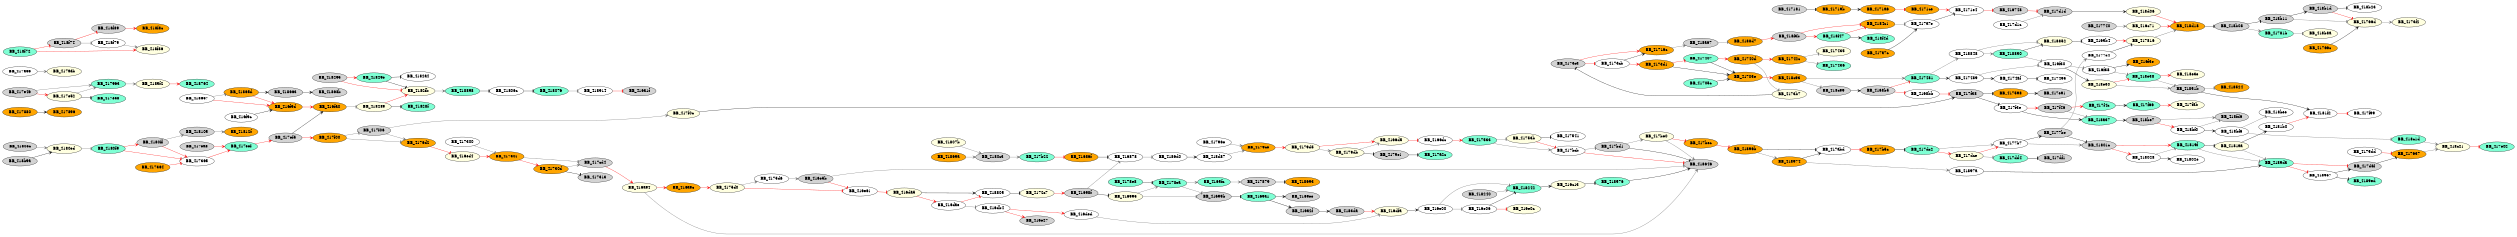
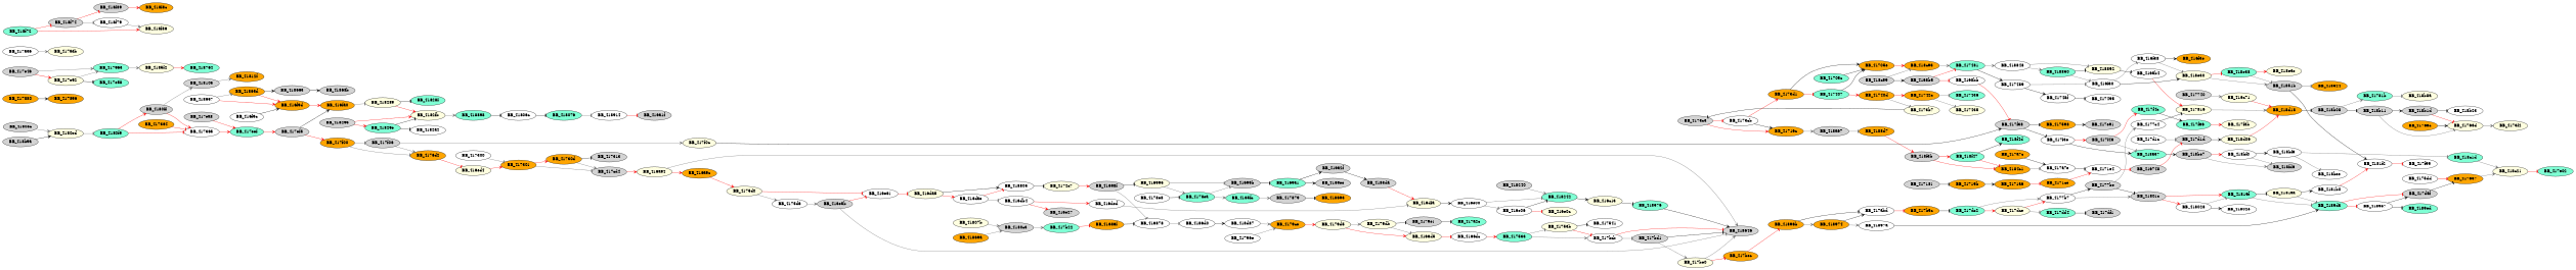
  digraph {
    rankdir=LR
    node [fillcolor=white style=filled]
    edge [arrowhead=vee color=gray40]
    BB_417816 [fillcolor=lightyellow]
    BB_4165b4
    BB_418d18 [fillcolor=orange]
    BB_418b08 [fillcolor=lightgrey]
    BB_4165fc [fillcolor=aquamarine]
    BB_417879 [fillcolor=lightgrey]
    BB_418693 [fillcolor=orange]
    BB_4166d5 [fillcolor=lightyellow]
    BB_4166dc
    BB_417533 [fillcolor=aquamarine]
    BB_41753b [fillcolor=lightyellow]
    BB_417bcb
    BB_417541
    BB_418646 [fillcolor=lightgrey]
    BB_417bd1 [fillcolor=lightgrey]
    BB_416748 [fillcolor=lightgrey]
    BB_417d1d [fillcolor=lightgrey]
    BB_418d06 [fillcolor=lightyellow]
    BB_41686f [fillcolor=orange]
    BB_416878
    BB_4186d0
    BB_418d87
    BB_4179ce [fillcolor=orange]
    BB_4168b5 [fillcolor=lightgrey]
    BB_4168bb
    BB_417481 [fillcolor=aquamarine]
    BB_417f38 [fillcolor=lightgrey]
    BB_417489
    BB_418848
    BB_417598 [fillcolor=orange]
    BB_417f3e
    BB_416f30
    BB_41748f
    BB_418850 [fillcolor=aquamarine]
    BB_418852 [fillcolor=lightyellow]
    BB_417e91 [fillcolor=lightgrey]
    BB_417f46 [fillcolor=lightgrey]
    BB_418a37 [fillcolor=aquamarine]
    BB_41698f [fillcolor=lightgrey]
    BB_416995 [fillcolor=lightyellow]
    BB_41699b [fillcolor=lightgrey]
    BB_4178ea [fillcolor=aquamarine]
    BB_4169a1 [fillcolor=aquamarine]
    BB_4169ee [fillcolor=lightgrey]
    BB_416a2f [fillcolor=lightgrey]
    BB_4183da [fillcolor=lightgrey]
    BB_416dfa [fillcolor=lightyellow]
    BB_416e00
    BB_416a94 [fillcolor=lightyellow]
    BB_416a9c [fillcolor=orange]
    BB_4175d0 [fillcolor=lightyellow]
    BB_416e61
    BB_4175d6
    BB_416da5 [fillcolor=lightyellow]
    BB_416e5b [fillcolor=lightgrey]
    BB_416c13 [fillcolor=lightyellow]
    BB_418576 [fillcolor=aquamarine]
    BB_416c71 [fillcolor=lightyellow]
    BB_41781b [fillcolor=aquamarine]
    BB_418b11 [fillcolor=lightgrey]
    BB_416dae
    BB_418805
    BB_416db4
    BB_4172c7 [fillcolor=lightyellow]
    BB_416ded
    BB_416e27 [fillcolor=lightgrey]
    BB_416e06
    BB_418242 [fillcolor=aquamarine]
    BB_416e0c [fillcolor=lightyellow]
    BB_416ed4 [fillcolor=lightyellow]
    BB_417301 [fillcolor=orange]
    BB_41730d [fillcolor=orange]
    BB_417cd4 [fillcolor=lightgrey]
    BB_417313 [fillcolor=lightgrey]
    BB_416f38
    BB_418e30 [fillcolor=lightyellow]
    BB_416f3e [fillcolor=orange]
    BB_41851b [fillcolor=lightgrey]
    BB_418e38 [fillcolor=aquamarine]
    BB_4181f2
    BB_418524 [fillcolor=orange]
    BB_418e3e [fillcolor=lightyellow]
    BB_416f9d [fillcolor=orange]
    BB_416f9c
    BB_416fa0 [fillcolor=orange]
    BB_418289 [fillcolor=lightyellow]
    BB_41828f [fillcolor=aquamarine]
    BB_4182fb [fillcolor=lightyellow]
    BB_418898 [fillcolor=aquamarine]
    BB_41705c [fillcolor=aquamarine]
    BB_41705e [fillcolor=orange]
    BB_418c93 [fillcolor=orange]
    BB_418c99 [fillcolor=lightgrey]
    BB_41716c [fillcolor=orange]
    BB_418a67 [fillcolor=lightgrey]
    BB_4188d7 [fillcolor=orange]
    BB_418f3b [fillcolor=lightgrey]
    BB_417181 [fillcolor=lightgrey]
    BB_41719b [fillcolor=orange]
    BB_4171a6 [fillcolor=orange]
    BB_4171ce [fillcolor=orange]
    BB_4171e4
    BB_417300
    BB_417364 [fillcolor=orange]
    BB_417365
    BB_417eef [fillcolor=aquamarine]
    BB_417ef5 [fillcolor=lightgrey]
    BB_417f00 [fillcolor=orange]
    BB_4173b7 [fillcolor=lightyellow]
    BB_4173c3 [fillcolor=lightgrey]
    BB_4173cb
    BB_4173d1 [fillcolor=orange]
    BB_417407 [fillcolor=aquamarine]
    BB_41740d [fillcolor=orange]
    BB_41742c [fillcolor=orange]
    BB_417435 [fillcolor=lightyellow]
    BB_417436 [fillcolor=aquamarine]
    BB_417495
    BB_417be0 [fillcolor=lightyellow]
    BB_417637 [fillcolor=orange]
    BB_4175dd
    BB_418c21 [fillcolor=lightyellow]
    BB_417e02 [fillcolor=aquamarine]
    BB_41766c [fillcolor=orange]
    BB_41766d [fillcolor=lightyellow]
    BB_4173f2 [fillcolor=lightyellow]
    BB_4176d2 [fillcolor=orange]
    BB_417740 [fillcolor=lightgrey]
    BB_4177be [fillcolor=lightgrey]
    BB_4177b7
    BB_41801c [fillcolor=lightgrey]
    BB_4177c4
    BB_418028
    BB_41819f [fillcolor=aquamarine]
    BB_41802e
    BB_4181aa [fillcolor=lightyellow]
    BB_4189da [fillcolor=aquamarine]
    BB_418b8a [fillcolor=lightyellow]
    BB_417880 [fillcolor=orange]
    BB_417896 [fillcolor=orange]
-   BB_4178e8 [fillcolor=aquamarine]
+   BB_4178e8
    BB_417963 [fillcolor=aquamarine]
    BB_4185f2 [fillcolor=lightyellow]
    BB_418764 [fillcolor=aquamarine]
    BB_41796e
    BB_4179d5 [fillcolor=lightyellow]
    BB_4179db [fillcolor=lightyellow]
    BB_4179e1 [fillcolor=lightgrey]
    BB_417a2c [fillcolor=aquamarine]
    BB_417a3b [fillcolor=lightyellow]
    BB_417a36
    BB_417a7c [fillcolor=orange]
    BB_417a7e
    BB_417b5c [fillcolor=orange]
    BB_417abd
    BB_417dc2 [fillcolor=aquamarine]
    BB_417dce [fillcolor=lightyellow]
    BB_417b22 [fillcolor=aquamarine]
    BB_417dd4 [fillcolor=aquamarine]
    BB_417bec [fillcolor=orange]
    BB_41896b [fillcolor=orange]
    BB_418974 [fillcolor=orange]
    BB_41897a
    BB_417d1c
    BB_417d5f [fillcolor=lightgrey]
    BB_417df1 [fillcolor=lightgrey]
    BB_417e46 [fillcolor=lightgrey]
    BB_417e52 [fillcolor=lightyellow]
    BB_417e58 [fillcolor=aquamarine]
    BB_417ea8 [fillcolor=lightgrey]
    BB_417f06 [fillcolor=lightgrey]
    BB_417f0c [fillcolor=lightyellow]
    BB_417f4c [fillcolor=aquamarine]
    BB_418be7 [fillcolor=lightgrey]
    BB_417f66 [fillcolor=aquamarine]
    BB_418bf0
    BB_418fd6 [fillcolor=lightgrey]
    BB_417f8b [fillcolor=lightyellow]
    BB_4181b0
    BB_4189e7
    BB_418076 [fillcolor=aquamarine]
    BB_41806c
    BB_418914
    BB_416a1f [fillcolor=lightgrey]
    BB_41807b [fillcolor=lightyellow]
    BB_4180c3 [fillcolor=lightgrey]
    BB_4180ec [fillcolor=lightgrey]
    BB_4180ed [fillcolor=lightyellow]
    BB_4180f9 [fillcolor=aquamarine]
    BB_4180ff [fillcolor=lightgrey]
    BB_418105 [fillcolor=lightgrey]
    BB_41812f [fillcolor=orange]
    BB_4189ed [fillcolor=aquamarine]
    BB_417f99
    BB_418240 [fillcolor=lightgrey]
    BB_418295 [fillcolor=lightgrey]
    BB_41829e [fillcolor=aquamarine]
    BB_4182a4
    BB_4184c1 [fillcolor=orange]
    BB_418657
    BB_41865d [fillcolor=orange]
    BB_418663 [fillcolor=lightgrey]
    BB_41868b [fillcolor=lightgrey]
    BB_41869a [fillcolor=orange]
    BB_418f47 [fillcolor=aquamarine]
    BB_418f4d [fillcolor=aquamarine]
    BB_418bf6
    BB_418b1d [fillcolor=lightgrey]
    BB_418b23
    BB_418b9a [fillcolor=lightgrey]
    BB_418bee
    BB_418c1d [fillcolor=aquamarine]
    BB_418f72 [fillcolor=aquamarine]
    BB_418f74 [fillcolor=lightgrey]
    BB_418f86 [fillcolor=lightyellow]
    BB_418f79
    BB_418f89 [fillcolor=lightgrey]
    BB_418f8c [fillcolor=orange]
    BB_417816 -> BB_418d18
    BB_4165b4 -> BB_417816 [color=red]
    BB_418d18 -> BB_418b08 [arrowhead=tee color=black]
    BB_418b08 -> BB_41781b
    BB_418b08 -> BB_418b11 [arrowhead=tee color=black]
    BB_4165fc -> BB_417879
    BB_417879 -> BB_418693 [arrowhead=tee color=black]
    BB_4166d5 -> BB_4166dc [arrowhead=tee color=red]
    BB_4166dc -> BB_417533 [color=red]
    BB_417533 -> BB_41753b [arrowhead=tee]
    BB_417533 -> BB_417bcb
    BB_41753b -> BB_417bcb [arrowhead=tee color=red]
    BB_41753b -> BB_417541 [arrowhead=tee color=black]
    BB_417bcb -> BB_418646 [arrowhead=tee color=red]
    BB_417bcb -> BB_417bd1 [arrowhead=tee]
    BB_417bd1 -> BB_418646 [arrowhead=tee color=black]
    BB_417bd1 -> BB_417be0
    BB_416748 -> BB_417d1d [arrowhead=tee color=red]
    BB_417d1d -> BB_418d06 [color=black]
    BB_418d06 -> BB_418d18 [color=red]
    BB_41686f -> BB_416878 [arrowhead=tee color=black]
    BB_416878 -> BB_4186d0 [arrowhead=tee]
    BB_4186d0 -> BB_418d87 [color=black]
    BB_418d87 -> BB_4179ce
    BB_4179ce -> BB_4179d5 [color=red]
    BB_4168b5 -> BB_4168bb [arrowhead=tee color=red]
    BB_4168b5 -> BB_417481 [arrowhead=tee color=red]
    BB_4168bb -> BB_417f38 [arrowhead=tee color=red]
    BB_417481 -> BB_417489 [color=black]
    BB_417481 -> BB_418848
    BB_417f38 -> BB_417598 [arrowhead=tee color=black]
    BB_417f38 -> BB_417f3e [arrowhead=tee color=black]
    BB_417489 -> BB_416f30 [arrowhead=tee]
    BB_417489 -> BB_41748f [color=black]
    BB_418848 -> BB_418850
    BB_418848 -> BB_418852 [arrowhead=tee]
    BB_417598 -> BB_417e91 [color=black]
    BB_417f3e -> BB_417f46 [color=red]
    BB_417f3e -> BB_418a37 [color=black]
    BB_416f30 -> BB_416f38 [arrowhead=tee]
    BB_416f30 -> BB_418e30 [color=black]
    BB_41748f -> BB_417495 [arrowhead=tee color=black]
    BB_418850 -> BB_416f30 [arrowhead=tee]
    BB_418850 -> BB_418852 [arrowhead=tee color=black]
    BB_418852 -> BB_4165b4 [arrowhead=tee color=black]
    BB_417f46 -> BB_418a37 [arrowhead=tee]
    BB_417f46 -> BB_417f4c [color=red]
    BB_418a37 -> BB_418be7 [color=black]
    BB_41698f -> BB_416878 [arrowhead=tee]
    BB_41698f -> BB_416995 [arrowhead=tee color=black]
    BB_416995 -> BB_41699b [arrowhead=tee]
    BB_416995 -> BB_4178ea
    BB_41699b -> BB_4169a1 [arrowhead=tee color=black]
    BB_4178ea -> BB_4165fc
    BB_4178ea -> BB_41699b [arrowhead=tee]
    BB_4169a1 -> BB_4169ee [color=black]
    BB_4169a1 -> BB_416a2f [color=black]
    BB_416a2f -> BB_4183da [color=black]
    BB_4183da -> BB_416dfa [color=red]
    BB_416dfa -> BB_416e00 [color=black]
    BB_416e00 -> BB_416e06 [arrowhead=tee]
    BB_416e00 -> BB_418242 [arrowhead=tee]
    BB_416a94 -> BB_418646
    BB_416a94 -> BB_416a9c [color=red]
    BB_416a9c -> BB_4175d0 [color=red]
    BB_4175d0 -> BB_416e61 [arrowhead=tee color=red]
    BB_4175d0 -> BB_4175d6
    BB_416e61 -> BB_416da5 [arrowhead=tee color=red]
    BB_4175d6 -> BB_416e5b
    BB_416da5 -> BB_416dae [color=red]
    BB_416da5 -> BB_418805 [color=black]
    BB_416e5b -> BB_418646 [arrowhead=tee]
    BB_416e5b -> BB_416e61 [arrowhead=tee color=red]
    BB_416c13 -> BB_418576 [arrowhead=tee color=black]
    BB_418576 -> BB_418646 [color=black]
    BB_416c71 -> BB_418d18 [color=red]
    BB_41781b -> BB_418b8a [arrowhead=tee]
    BB_418b11 -> BB_41766d [arrowhead=tee]
    BB_418b11 -> BB_418b1d [color=black]
    BB_416dae -> BB_418805 [arrowhead=tee color=red]
    BB_416dae -> BB_416db4 [arrowhead=tee]
    BB_418805 -> BB_4172c7 [arrowhead=tee color=black]
    BB_416db4 -> BB_416ded [color=red]
    BB_416db4 -> BB_416e27 [color=red]
    BB_4172c7 -> BB_41698f [color=red]
    BB_416ded -> BB_416dfa [arrowhead=tee]
    BB_416e06 -> BB_418242 [arrowhead=tee color=black]
    BB_416e06 -> BB_416e0c [arrowhead=tee color=red]
    BB_418242 -> BB_416c13 [color=black]
    BB_416ed4 -> BB_417301 [color=red]
    BB_417301 -> BB_41730d [color=red]
    BB_417301 -> BB_417cd4 [arrowhead=tee]
    BB_41730d -> BB_417cd4
    BB_41730d -> BB_417313 [arrowhead=tee color=black]
    BB_417cd4 -> BB_416a94 [color=red]
-   BB_416f38 -> BB_418e38 [arrowhead=tee]
+   BB_416f38 -> BB_418e30 [arrowhead=tee]
    BB_416f38 -> BB_416f3e [color=black]
    BB_418e30 -> BB_41851b
    BB_418e30 -> BB_418e38 [arrowhead=tee color=red]
    BB_41851b -> BB_4181f2 [color=black]
    BB_41851b -> BB_418524 [arrowhead=tee]
    BB_418e38 -> BB_41851b [arrowhead=tee]
    BB_418e38 -> BB_418e3e [color=red]
    BB_4181f2 -> BB_417f99 [arrowhead=tee color=red]
    BB_416f9d -> BB_416fa0 [color=red]
    BB_416f9c -> BB_416f9d [color=black]
    BB_416fa0 -> BB_418289 [arrowhead=tee]
    BB_418289 -> BB_41828f [arrowhead=tee color=black]
    BB_418289 -> BB_4182fb [color=red]
    BB_4182fb -> BB_418898
    BB_418898 -> BB_41806c [arrowhead=tee color=black]
    BB_41705c -> BB_41705e [color=black]
    BB_41705e -> BB_418c93 [color=red]
    BB_418c93 -> BB_417481
-   BB_418c93 -> BB_418c99 [arrowhead=tee]
+   BB_418c99 -> BB_418c93 [arrowhead=tee]
    BB_418c99 -> BB_4168b5 [color=black]
    BB_41716c -> BB_418a67
    BB_418a67 -> BB_4188d7 [arrowhead=tee]
    BB_4188d7 -> BB_418f3b [color=red]
    BB_418f3b -> BB_4184c1 [arrowhead=tee color=red]
    BB_418f3b -> BB_418f47 [color=red]
    BB_417181 -> BB_41719b [arrowhead=tee color=black]
    BB_41719b -> BB_4171a6 [color=black]
    BB_4171a6 -> BB_4171ce [arrowhead=tee color=red]
    BB_4171ce -> BB_4171e4 [color=red]
    BB_4171e4 -> BB_416748 [arrowhead=tee color=red]
    BB_417300 -> BB_417301 [arrowhead=tee]
    BB_417364 -> BB_417365 [arrowhead=tee color=red]
    BB_417365 -> BB_417eef [color=red]
    BB_417eef -> BB_417ef5 [color=red]
    BB_417ef5 -> BB_416fa0 [color=black]
    BB_417ef5 -> BB_417f00 [color=red]
    BB_417f00 -> BB_4176d2 [arrowhead=tee]
    BB_417f00 -> BB_417f06 [arrowhead=tee]
    BB_4173b7 -> BB_4173c3 [arrowhead=tee color=black]
    BB_4173c3 -> BB_41716c [color=red]
    BB_4173c3 -> BB_4173cb [arrowhead=tee color=red]
    BB_4173cb -> BB_41716c [color=black]
    BB_4173cb -> BB_4173d1 [color=red]
    BB_4173d1 -> BB_41705e [color=black]
    BB_4173d1 -> BB_417407 [arrowhead=tee color=red]
    BB_417407 -> BB_41705e [color=black]
    BB_417407 -> BB_41740d [color=red]
    BB_41740d -> BB_4173b7 [arrowhead=tee]
    BB_41740d -> BB_41742c [color=red]
    BB_41742c -> BB_417435 [arrowhead=tee]
    BB_41742c -> BB_417436 [arrowhead=tee]
    BB_417be0 -> BB_418646
    BB_417be0 -> BB_417bec [arrowhead=tee color=red]
    BB_417637 -> BB_418c21
    BB_4175dd -> BB_417637 [arrowhead=tee color=red]
    BB_418c21 -> BB_417e02 [arrowhead=tee color=red]
    BB_41766c -> BB_41766d [color=black]
    BB_41766d -> BB_4173f2
    BB_4176d2 -> BB_416ed4 [arrowhead=tee color=red]
    BB_417740 -> BB_416c71
    BB_4177be -> BB_41801c [arrowhead=tee color=black]
    BB_4177be -> BB_4177c4
    BB_4177b7 -> BB_4177be [color=black]
    BB_4177b7 -> BB_41801c
    BB_41801c -> BB_418028 [color=red]
    BB_41801c -> BB_41819f [color=red]
    BB_4177c4 -> BB_417816 [arrowhead=tee color=black]
    BB_418028 -> BB_41819f [arrowhead=tee]
    BB_418028 -> BB_41802e [color=black]
    BB_41819f -> BB_4181aa [arrowhead=tee color=black]
    BB_41819f -> BB_4189da [arrowhead=tee]
    BB_4181aa -> BB_4189da [arrowhead=tee]
    BB_4181aa -> BB_4181b0 [color=black]
    BB_4189da -> BB_417d5f [arrowhead=tee color=red]
    BB_4189da -> BB_4189e7 [arrowhead=tee color=red]
    BB_417880 -> BB_417896 [color=black]
    BB_4178e8 -> BB_4178ea [arrowhead=tee color=black]
    BB_417963 -> BB_4185f2
    BB_4185f2 -> BB_418764 [color=red]
    BB_41796e -> BB_4179ce
    BB_4179d5 -> BB_4166d5 [color=red]
    BB_4179d5 -> BB_4179db
    BB_4179db -> BB_4166d5 [arrowhead=tee]
    BB_4179db -> BB_4179e1 [arrowhead=tee color=black]
    BB_4179e1 -> BB_417a2c [arrowhead=tee color=black]
    BB_417a36 -> BB_417a3b
    BB_417a7c -> BB_417a7e [color=black]
    BB_417a7e -> BB_4171e4 [arrowhead=tee color=black]
    BB_417b5c -> BB_417dc2 [arrowhead=tee color=black]
    BB_417abd -> BB_417b5c [arrowhead=tee color=red]
    BB_417dc2 -> BB_4177b7
    BB_417dc2 -> BB_417dce [color=red]
    BB_417dce -> BB_4177b7 [color=red]
    BB_417dce -> BB_417dd4 [arrowhead=tee]
    BB_417b22 -> BB_41686f [arrowhead=tee color=red]
    BB_417dd4 -> BB_417df1 [arrowhead=tee color=black]
    BB_417bec -> BB_41896b [arrowhead=tee color=red]
    BB_41896b -> BB_417abd [arrowhead=tee color=black]
    BB_41896b -> BB_418974
    BB_418974 -> BB_417abd [color=black]
    BB_418974 -> BB_41897a
    BB_41897a -> BB_4189da [color=black]
    BB_417d1c -> BB_417d1d [arrowhead=tee]
    BB_417d5f -> BB_417637 [arrowhead=tee color=black]
    BB_417e46 -> BB_417963
    BB_417e46 -> BB_417e52 [color=red]
    BB_417e52 -> BB_417963
    BB_417e52 -> BB_417e58 [arrowhead=tee color=black]
    BB_417ea8 -> BB_417eef [color=red]
    BB_417f06 -> BB_4176d2
    BB_417f06 -> BB_417f0c
    BB_417f0c -> BB_417f38 [color=black]
    BB_417f4c -> BB_417f66 [color=black]
    BB_418be7 -> BB_418bf0 [color=red]
    BB_418be7 -> BB_418fd6
    BB_417f66 -> BB_417f8b [color=red]
    BB_418bf0 -> BB_418fd6 [arrowhead=tee]
    BB_418bf0 -> BB_418bf6 [color=black]
    BB_4181b0 -> BB_4181f2 [color=red]
    BB_4189e7 -> BB_417d5f [color=black]
    BB_4189e7 -> BB_4189ed [arrowhead=tee color=black]
    BB_418076 -> BB_418914 [arrowhead=tee]
    BB_41806c -> BB_418076 [arrowhead=tee color=black]
    BB_418914 -> BB_416a1f [arrowhead=tee color=red]
    BB_41807b -> BB_4180c3
    BB_4180c3 -> BB_417b22
    BB_4180ec -> BB_4180ed
    BB_4180ed -> BB_4180f9 [arrowhead=tee]
    BB_4180f9 -> BB_417365 [arrowhead=tee color=red]
    BB_4180f9 -> BB_4180ff [color=red]
    BB_4180ff -> BB_417365 [color=red]
    BB_4180ff -> BB_418105
    BB_418105 -> BB_41812f
    BB_418240 -> BB_418242
-   BB_418295 -> BB_4182fb [arrowhead=tee color=red]
+   BB_418295 -> BB_4182fb [color=red]
    BB_418295 -> BB_41829e [color=red]
    BB_41829e -> BB_4182fb [arrowhead=tee color=black]
    BB_41829e -> BB_4182a4 [arrowhead=tee color=black]
    BB_4184c1 -> BB_417a7e [arrowhead=tee]
    BB_418657 -> BB_416f9d [color=red]
    BB_418657 -> BB_41865d [arrowhead=tee]
    BB_41865d -> BB_416f9d [color=red]
    BB_41865d -> BB_418663 [color=black]
    BB_418663 -> BB_41868b [color=black]
    BB_41869a -> BB_4180c3
    BB_418f47 -> BB_4184c1 [arrowhead=tee color=red]
    BB_418f47 -> BB_418f4d [color=black]
    BB_418bf6 -> BB_418bee [arrowhead=tee]
    BB_418bf6 -> BB_418c1d [arrowhead=tee]
    BB_418b1d -> BB_41766d [arrowhead=tee color=red]
    BB_418b1d -> BB_418b23 [arrowhead=tee color=black]
    BB_418b9a -> BB_4180ed [color=black]
    BB_418c1d -> BB_418c21
    BB_418f72 -> BB_418f74 [arrowhead=tee color=red]
    BB_418f72 -> BB_418f86 [color=red]
    BB_418f74 -> BB_418f79 [arrowhead=tee]
    BB_418f74 -> BB_418f89 [arrowhead=tee color=red]
    BB_418f79 -> BB_418f86
    BB_418f89 -> BB_418f8c [color=red]
  }
